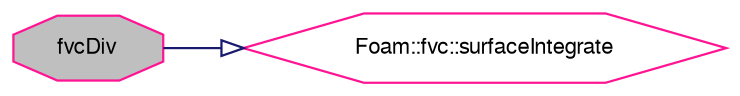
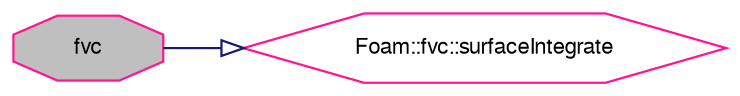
  digraph {
    rankdir=LR
    node [color=deeppink fontname=FreeSans fontsize=10]
-   n1 [fillcolor=grey75 fontcolor=black height=0.2 label=fvcDiv shape=octagon style=filled width=0.4]
+   n1 [fillcolor=grey75 fontcolor=black height=0.2 label=fvc shape=octagon style=filled width=0.4]
    n2 [height=0.2 label="Foam::fvc::surfaceIntegrate" shape=hexagon width=0.4]
    n1 -> n2 [color=midnightblue fontname=FreeSans fontsize=10 labelfontname=FreeSans labelfontsize=10 style=solid arrowhead=onormal]
  }
